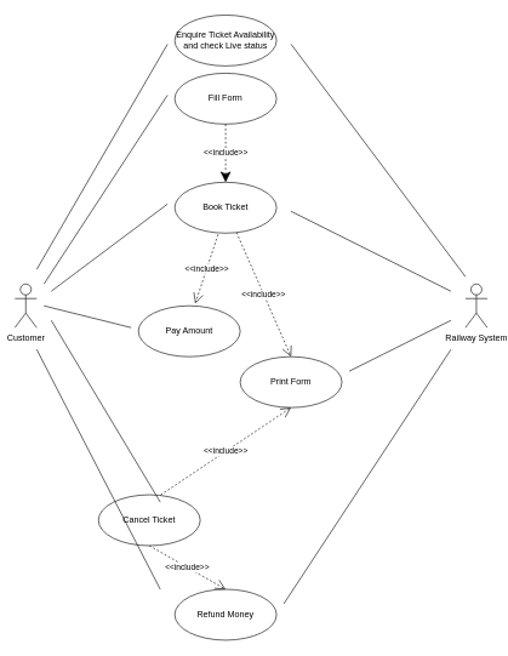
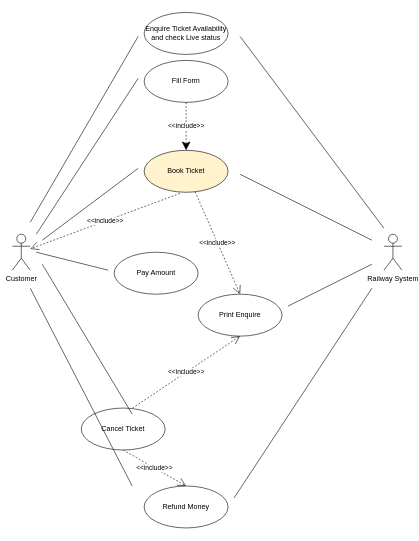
  <mxCell id="0" />
  <mxCell id="1" parent="0" />
  <mxCell id="2" value="Enquire Ticket Availability&lt;br&gt;and check Live status" style="ellipse;whiteSpace=wrap;html=1;" parent="1" vertex="1"><mxGeometry x="240" y="20" width="140" height="70" as="geometry" /></mxCell>
  <mxCell id="3" value="Fill Form" style="ellipse;whiteSpace=wrap;html=1;" parent="1" vertex="1"><mxGeometry x="240" y="100" width="140" height="70" as="geometry" /></mxCell>
- <mxCell id="4" value="Book Ticket" style="ellipse;whiteSpace=wrap;html=1;" parent="1" vertex="1"><mxGeometry x="240" y="250" width="140" height="70" as="geometry" /></mxCell>
+ <mxCell id="4" value="Book Ticket" style="ellipse;whiteSpace=wrap;html=1;fillColor=#fff2cc;" parent="1" vertex="1"><mxGeometry x="240" y="250" width="140" height="70" as="geometry" /></mxCell>
  <mxCell id="5" value="Pay Amount" style="ellipse;whiteSpace=wrap;html=1;" parent="1" vertex="1"><mxGeometry x="190" y="420" width="140" height="70" as="geometry" /></mxCell>
- <mxCell id="6" value="Print Form" style="ellipse;whiteSpace=wrap;html=1;" parent="1" vertex="1"><mxGeometry x="330" y="490" width="140" height="70" as="geometry" /></mxCell>
+ <mxCell id="6" value="Print Enquire" style="ellipse;whiteSpace=wrap;html=1;" parent="1" vertex="1"><mxGeometry x="330" y="490" width="140" height="70" as="geometry" /></mxCell>
  <mxCell id="7" value="Cancel Ticket" style="ellipse;whiteSpace=wrap;html=1;" parent="1" vertex="1"><mxGeometry x="135" y="680" width="140" height="70" as="geometry" /></mxCell>
  <mxCell id="8" value="Refund Money" style="ellipse;whiteSpace=wrap;html=1;" parent="1" vertex="1"><mxGeometry x="240" y="810" width="140" height="70" as="geometry" /></mxCell>
  <mxCell id="9" value="Customer" style="shape=umlActor;verticalLabelPosition=bottom;verticalAlign=top;html=1;" parent="1" vertex="1"><mxGeometry x="20" y="390" width="30" height="60" as="geometry" /></mxCell>
  <mxCell id="10" value="Railway System" style="shape=umlActor;verticalLabelPosition=bottom;verticalAlign=top;html=1;" parent="1" vertex="1"><mxGeometry x="640" y="390" width="30" height="60" as="geometry" /></mxCell>
  <mxCell id="11" value="" style="endArrow=none;html=1;rounded=0;" parent="1" edge="1"><mxGeometry width="50" height="50" relative="1" as="geometry"><mxPoint x="50" y="370" as="sourcePoint" /><mxPoint x="230" y="60" as="targetPoint" /></mxGeometry></mxCell>
  <mxCell id="12" value="" style="endArrow=none;html=1;rounded=0;" parent="1" edge="1"><mxGeometry width="50" height="50" relative="1" as="geometry"><mxPoint x="60" y="390" as="sourcePoint" /><mxPoint x="230" y="130" as="targetPoint" /></mxGeometry></mxCell>
  <mxCell id="13" value="" style="endArrow=none;html=1;rounded=0;" parent="1" edge="1"><mxGeometry width="50" height="50" relative="1" as="geometry"><mxPoint x="70" y="400" as="sourcePoint" /><mxPoint x="230" y="280" as="targetPoint" /></mxGeometry></mxCell>
  <mxCell id="14" value="" style="endArrow=none;html=1;rounded=0;" parent="1" edge="1"><mxGeometry width="50" height="50" relative="1" as="geometry"><mxPoint x="60" y="420" as="sourcePoint" /><mxPoint x="180" y="450" as="targetPoint" /></mxGeometry></mxCell>
  <mxCell id="15" value="" style="endArrow=none;html=1;rounded=0;" parent="1" edge="1"><mxGeometry width="50" height="50" relative="1" as="geometry"><mxPoint x="400" y="60" as="sourcePoint" /><mxPoint x="640" y="380" as="targetPoint" /></mxGeometry></mxCell>
  <mxCell id="16" value="" style="endArrow=none;html=1;rounded=0;" parent="1" edge="1"><mxGeometry width="50" height="50" relative="1" as="geometry"><mxPoint x="480" y="510" as="sourcePoint" /><mxPoint x="620" y="440" as="targetPoint" /></mxGeometry></mxCell>
  <mxCell id="17" value="" style="endArrow=none;html=1;rounded=0;" parent="1" edge="1"><mxGeometry width="50" height="50" relative="1" as="geometry"><mxPoint x="70" y="440" as="sourcePoint" /><mxPoint x="220" y="690" as="targetPoint" /></mxGeometry></mxCell>
  <mxCell id="18" value="" style="endArrow=none;html=1;rounded=0;" parent="1" edge="1"><mxGeometry width="50" height="50" relative="1" as="geometry"><mxPoint x="50" y="480" as="sourcePoint" /><mxPoint x="220" y="810" as="targetPoint" /></mxGeometry></mxCell>
  <mxCell id="19" value="" style="endArrow=none;html=1;rounded=0;" parent="1" edge="1"><mxGeometry width="50" height="50" relative="1" as="geometry"><mxPoint x="390" y="830" as="sourcePoint" /><mxPoint x="620" y="480" as="targetPoint" /></mxGeometry></mxCell>
  <mxCell id="20" value="" style="endArrow=none;html=1;rounded=0;" parent="1" edge="1"><mxGeometry width="50" height="50" relative="1" as="geometry"><mxPoint x="400" y="290" as="sourcePoint" /><mxPoint x="620" y="400" as="targetPoint" /></mxGeometry></mxCell>
  <mxCell id="21" value="&amp;lt;&amp;lt;include&amp;gt;&amp;gt;" style="endArrow=classic;endSize=12;dashed=1;html=1;rounded=0;exitX=0.5;exitY=1;exitDx=0;exitDy=0;entryX=0.5;entryY=0;entryDx=0;entryDy=0;" parent="1" source="3" target="4" edge="1"><mxGeometry width="160" relative="1" as="geometry"><mxPoint x="170" y="340" as="sourcePoint" /><mxPoint x="330" y="340" as="targetPoint" /></mxGeometry></mxCell>
- <mxCell id="22" value="&amp;lt;&amp;lt;include&amp;gt;&amp;gt;" style="endArrow=open;endSize=12;dashed=1;html=1;rounded=0;exitX=0.425;exitY=1.028;exitDx=0;exitDy=0;entryX=0.558;entryY=-0.045;entryDx=0;entryDy=0;entryPerimeter=0;exitPerimeter=0;" parent="1" source="4" target="5" edge="1"><mxGeometry width="160" relative="1" as="geometry"><mxPoint x="320" y="180" as="sourcePoint" /><mxPoint x="320" y="260" as="targetPoint" /></mxGeometry></mxCell>
+ <mxCell id="22" value="&amp;lt;&amp;lt;include&amp;gt;&amp;gt;" style="endArrow=open;endSize=12;dashed=1;html=1;rounded=0;exitX=0.425;exitY=1.028;exitDx=0;exitDy=0;exitPerimeter=0;" parent="1" source="4" target="9" edge="1"><mxGeometry width="160" relative="1" as="geometry"><mxPoint x="320" y="180" as="sourcePoint" /><mxPoint x="320" y="260" as="targetPoint" /></mxGeometry></mxCell>
  <mxCell id="23" value="&amp;lt;&amp;lt;include&amp;gt;&amp;gt;" style="endArrow=open;endSize=12;dashed=1;html=1;rounded=0;entryX=0.5;entryY=0;entryDx=0;entryDy=0;" parent="1" source="4" target="6" edge="1"><mxGeometry width="160" relative="1" as="geometry"><mxPoint x="330" y="190" as="sourcePoint" /><mxPoint x="330" y="270" as="targetPoint" /></mxGeometry></mxCell>
  <mxCell id="24" value="&amp;lt;&amp;lt;include&amp;gt;&amp;gt;" style="endArrow=open;endSize=12;dashed=1;html=1;rounded=0;exitX=0.61;exitY=0.003;exitDx=0;exitDy=0;entryX=0.5;entryY=1;entryDx=0;entryDy=0;exitPerimeter=0;" parent="1" source="7" target="6" edge="1"><mxGeometry width="160" relative="1" as="geometry"><mxPoint x="340" y="200" as="sourcePoint" /><mxPoint x="340" y="280" as="targetPoint" /></mxGeometry></mxCell>
  <mxCell id="25" value="&amp;lt;&amp;lt;include&amp;gt;&amp;gt;" style="endArrow=open;endSize=12;dashed=1;html=1;rounded=0;exitX=0.5;exitY=1;exitDx=0;exitDy=0;" parent="1" source="7" edge="1"><mxGeometry width="160" relative="1" as="geometry"><mxPoint x="380" y="660" as="sourcePoint" /><mxPoint x="310" y="810" as="targetPoint" /></mxGeometry></mxCell>
